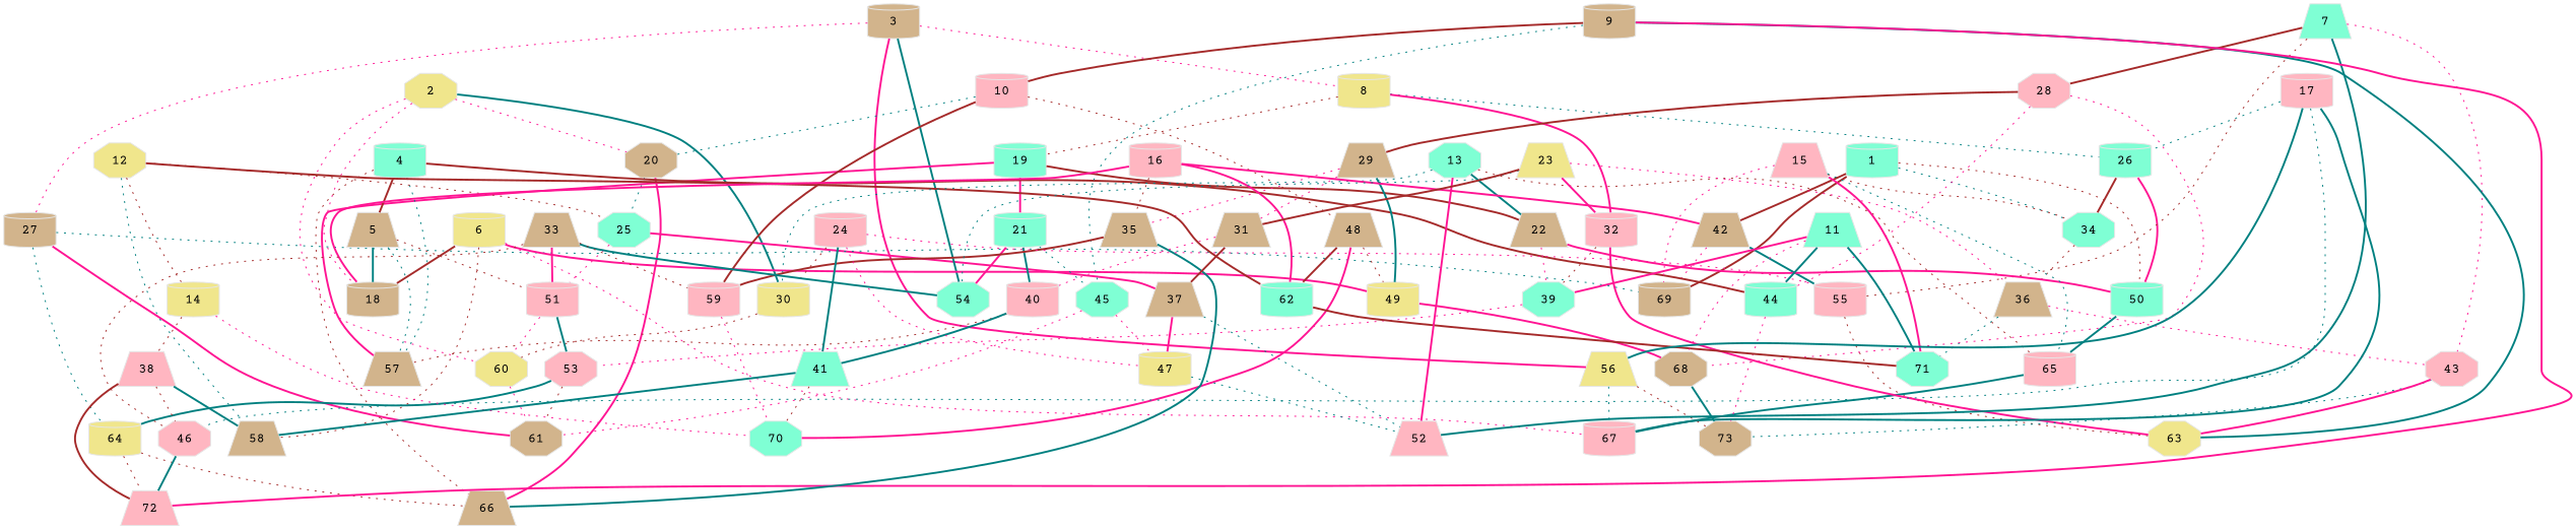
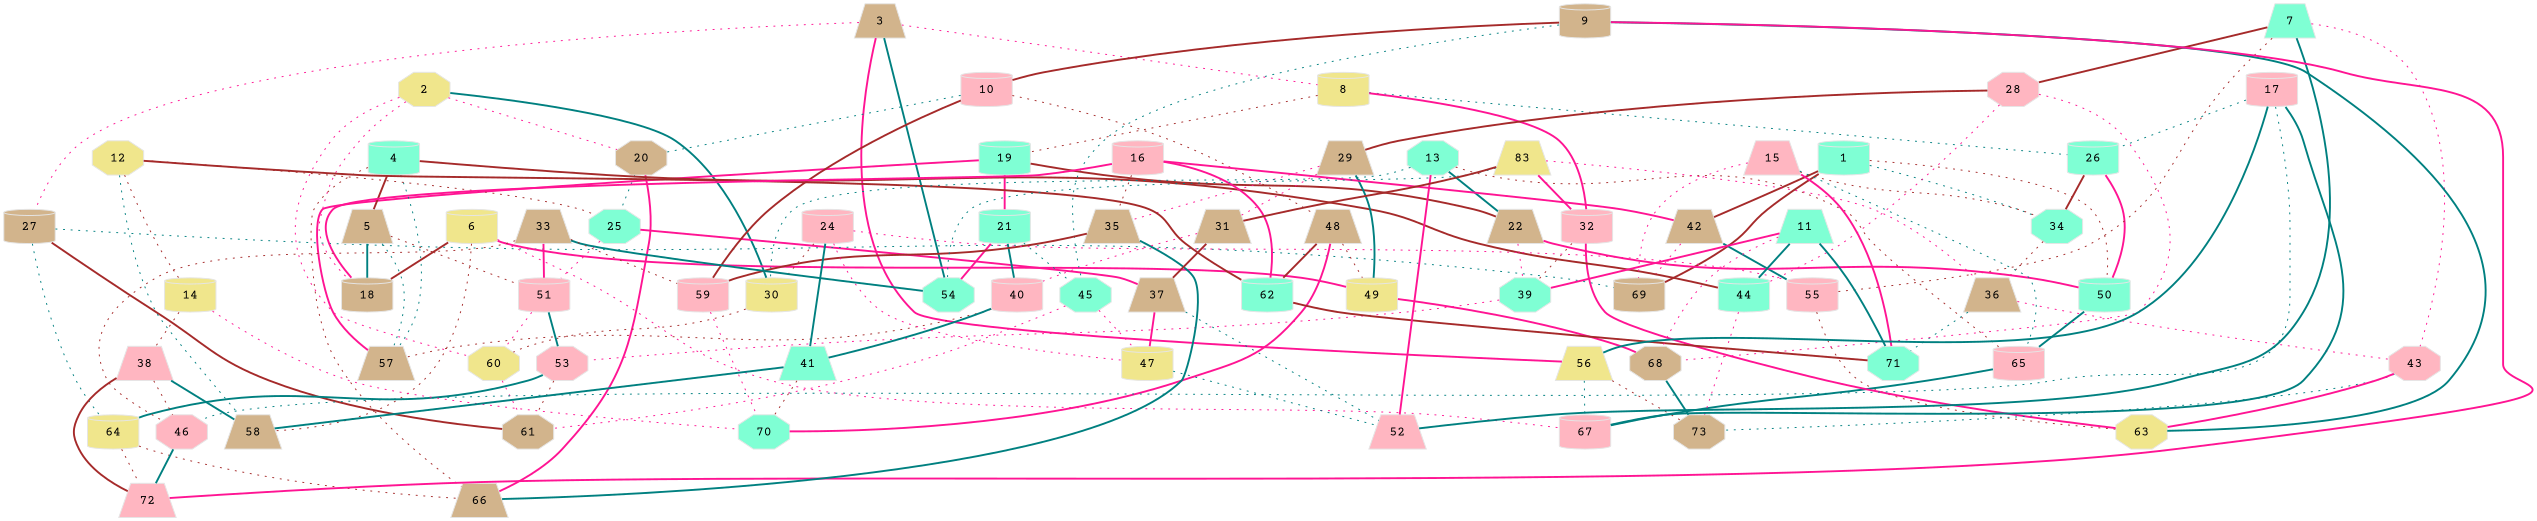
  graph {
    fontname="Courier Prime"
    node [color=gray90 fillcolor=tan fontname="Courier Prime" shape=cylinder style=filled]
    edge [color=deeppink fontname="Courier Prime" style=dotted]
    1 [fillcolor=aquamarine]
    34 [fillcolor=aquamarine shape=octagon]
    42 [shape=trapezium]
    50 [fillcolor=aquamarine]
    69
    36 [shape=trapezium]
    55 [fillcolor=lightpink]
    65 [fillcolor=lightpink]
    2 [fillcolor=khaki shape=octagon]
    18
    20 [shape=octagon]
    30 [fillcolor=khaki]
    60 [fillcolor=khaki shape=octagon]
    66 [shape=trapezium]
    25 [fillcolor=aquamarine shape=octagon]
    61 [shape=octagon]
-   3
+   3 [shape=trapezium]
    8 [fillcolor=khaki]
    27
    54 [fillcolor=aquamarine shape=octagon]
    56 [fillcolor=khaki shape=trapezium]
    19 [fillcolor=aquamarine]
    26 [fillcolor=aquamarine]
    32 [fillcolor=lightpink]
    64 [fillcolor=khaki]
    67 [fillcolor=lightpink]
    73 [shape=octagon]
    4 [fillcolor=aquamarine]
    5 [shape=trapezium]
    44 [fillcolor=aquamarine]
    57 [shape=trapezium]
    51 [fillcolor=lightpink]
    53 [fillcolor=lightpink shape=octagon]
    6 [fillcolor=khaki]
    49 [fillcolor=khaki]
    58 [shape=trapezium]
    68 [shape=octagon]
    7 [fillcolor=aquamarine shape=trapezium]
    28 [fillcolor=lightpink shape=octagon]
    43 [fillcolor=lightpink shape=octagon]
    52 [fillcolor=lightpink shape=trapezium]
    29 [shape=trapezium]
    63 [fillcolor=khaki shape=octagon]
    22 [shape=trapezium]
    21 [fillcolor=aquamarine]
    39 [fillcolor=aquamarine shape=octagon]
    10 [fillcolor=lightpink]
    9
    45 [fillcolor=aquamarine shape=octagon]
    72 [fillcolor=lightpink shape=trapezium]
    48 [shape=trapezium]
    59 [fillcolor=lightpink]
    47 [fillcolor=khaki]
    62 [fillcolor=aquamarine]
    70 [fillcolor=aquamarine shape=octagon]
    11 [fillcolor=aquamarine shape=trapezium]
    71 [fillcolor=aquamarine shape=octagon]
    12 [fillcolor=khaki shape=octagon]
    14 [fillcolor=khaki]
    38 [fillcolor=lightpink shape=trapezium]
    37 [shape=trapezium]
    13 [fillcolor=aquamarine shape=octagon]
    46 [fillcolor=lightpink shape=octagon]
    15 [fillcolor=lightpink shape=trapezium]
    16 [fillcolor=lightpink]
    35 [shape=trapezium]
    17 [fillcolor=lightpink]
    40 [fillcolor=lightpink]
    41 [fillcolor=aquamarine shape=trapezium]
-   23 [fillcolor=khaki shape=trapezium]
+   23 [fillcolor=khaki shape=trapezium label=83]
    31 [shape=trapezium]
    24 [fillcolor=lightpink]
    33 [shape=trapezium]
    1 -- 34 [color=teal]
    1 -- 42 [color=brown style=bold]
    1 -- 50 [color=brown]
    1 -- 69 [color=brown style=bold]
    34 -- 36 [color=brown]
    42 -- 69
    42 -- 55 [color=teal style=bold]
    50 -- 65 [color=teal style=bold]
    36 -- 43
    36 -- 71 [color=teal]
    55 -- 63 [color=brown]
    65 -- 67 [color=teal style=bold]
    2 -- 18
    2 -- 20
    2 -- 30 [color=teal style=bold]
    2 -- 60
    20 -- 66 [style=bold]
    20 -- 25 [color=teal]
    30 -- 60 [color=brown]
    60 -- 61
    25 -- 51
    25 -- 37 [style=bold]
    3 -- 8
    3 -- 27
    3 -- 54 [color=teal style=bold]
    3 -- 56 [style=bold]
    8 -- 19 [color=brown]
    8 -- 26 [color=teal]
    8 -- 32 [style=bold]
    27 -- 69 [color=teal]
-   27 -- 61 [style=bold]
+   27 -- 61 [color=brown style=bold]
    27 -- 64 [color=teal]
    56 -- 67 [color=teal]
    56 -- 73 [color=brown]
    19 -- 57 [style=bold]
    19 -- 22 [color=brown style=bold]
    19 -- 21 [style=bold]
    26 -- 34 [color=brown style=bold]
    26 -- 50 [style=bold]
    32 -- 63 [style=bold]
    32 -- 39 [color=brown]
    64 -- 66 [color=brown]
    64 -- 72 [color=brown]
    4 -- 66 [color=brown]
    4 -- 5 [color=brown style=bold]
    4 -- 44 [color=brown style=bold]
    4 -- 57 [color=teal]
    5 -- 18 [color=teal style=bold]
    5 -- 57 [color=teal]
    5 -- 51 [color=brown]
    44 -- 73
    51 -- 60
    51 -- 53 [color=teal style=bold]
    53 -- 61 [color=brown]
    53 -- 64 [color=teal style=bold]
    6 -- 18 [color=brown style=bold]
    6 -- 67
    6 -- 49 [style=bold]
    6 -- 58 [color=brown]
    49 -- 68 [style=bold]
    68 -- 73 [color=teal style=bold]
    7 -- 55 [color=brown]
    7 -- 28 [color=brown style=bold]
    7 -- 43
    7 -- 52 [color=teal style=bold]
    28 -- 44
    28 -- 68
    28 -- 29 [color=brown style=bold]
    43 -- 73 [color=teal]
    43 -- 63 [style=bold]
    29 -- 49 [color=teal style=bold]
    29 -- 35
    29 -- 31
    22 -- 50 [style=bold]
    22 -- 39
    21 -- 54 [style=bold]
    21 -- 45 [color=teal]
    21 -- 40 [color=teal style=bold]
    39 -- 53
    10 -- 20 [color=teal]
    10 -- 48 [color=brown]
    10 -- 59 [color=brown style=bold]
    9 -- 63 [color=teal style=bold]
    9 -- 10 [color=brown style=bold]
    9 -- 45 [color=teal]
    9 -- 72 [style=bold]
    45 -- 61
    45 -- 47
    48 -- 49 [color=brown]
    48 -- 62 [color=brown style=bold]
    48 -- 70 [style=bold]
    59 -- 70
    47 -- 52 [color=teal]
    62 -- 71 [color=brown style=bold]
    11 -- 44 [color=teal style=bold]
    11 -- 68
    11 -- 39 [style=bold]
    11 -- 71 [color=teal style=bold]
    12 -- 25 [color=brown]
    12 -- 58 [color=teal]
    12 -- 62 [color=brown style=bold]
    12 -- 14 [color=brown]
    14 -- 70
    14 -- 38 [color=brown]
    38 -- 58 [color=teal style=bold]
    38 -- 72 [color=brown style=bold]
    38 -- 46 [color=brown]
    37 -- 52 [color=teal]
    37 -- 47 [style=bold]
    13 -- 65 [color=brown]
    13 -- 30 [color=teal]
    13 -- 52 [style=bold]
    13 -- 22 [color=teal style=bold]
    46 -- 72 [color=teal style=bold]
    15 -- 34 [color=brown]
    15 -- 69
    15 -- 65 [color=teal]
    15 -- 71 [style=bold]
    16 -- 42 [style=bold]
    16 -- 18 [style=bold]
    16 -- 62 [style=bold]
    16 -- 35 [color=brown]
    35 -- 66 [color=teal style=bold]
    35 -- 59 [color=brown style=bold]
    17 -- 56 [color=teal style=bold]
    17 -- 26 [color=teal]
    17 -- 67 [color=teal style=bold]
    17 -- 46 [color=teal]
    40 -- 57 [color=brown]
    40 -- 41 [color=teal style=bold]
    41 -- 58 [color=teal style=bold]
    41 -- 70 [color=brown]
    23 -- 36
    23 -- 54 [color=teal]
    23 -- 32 [style=bold]
    23 -- 31 [color=brown style=bold]
    31 -- 37 [color=brown style=bold]
    31 -- 40
    24 -- 55
    24 -- 30 [color=brown]
    24 -- 47
    24 -- 41 [color=teal style=bold]
    33 -- 54 [color=teal style=bold]
    33 -- 51 [style=bold]
    33 -- 59 [color=brown]
    33 -- 46 [color=brown]
  }
